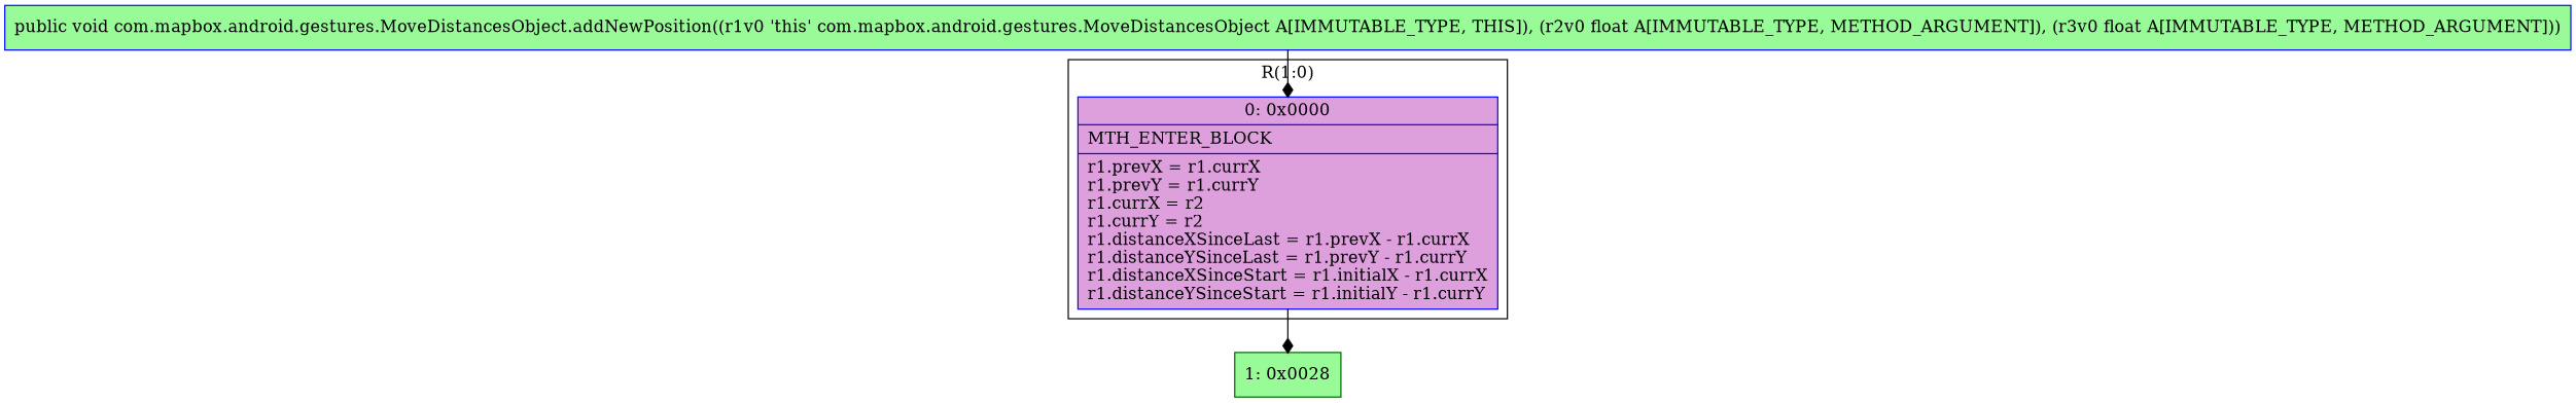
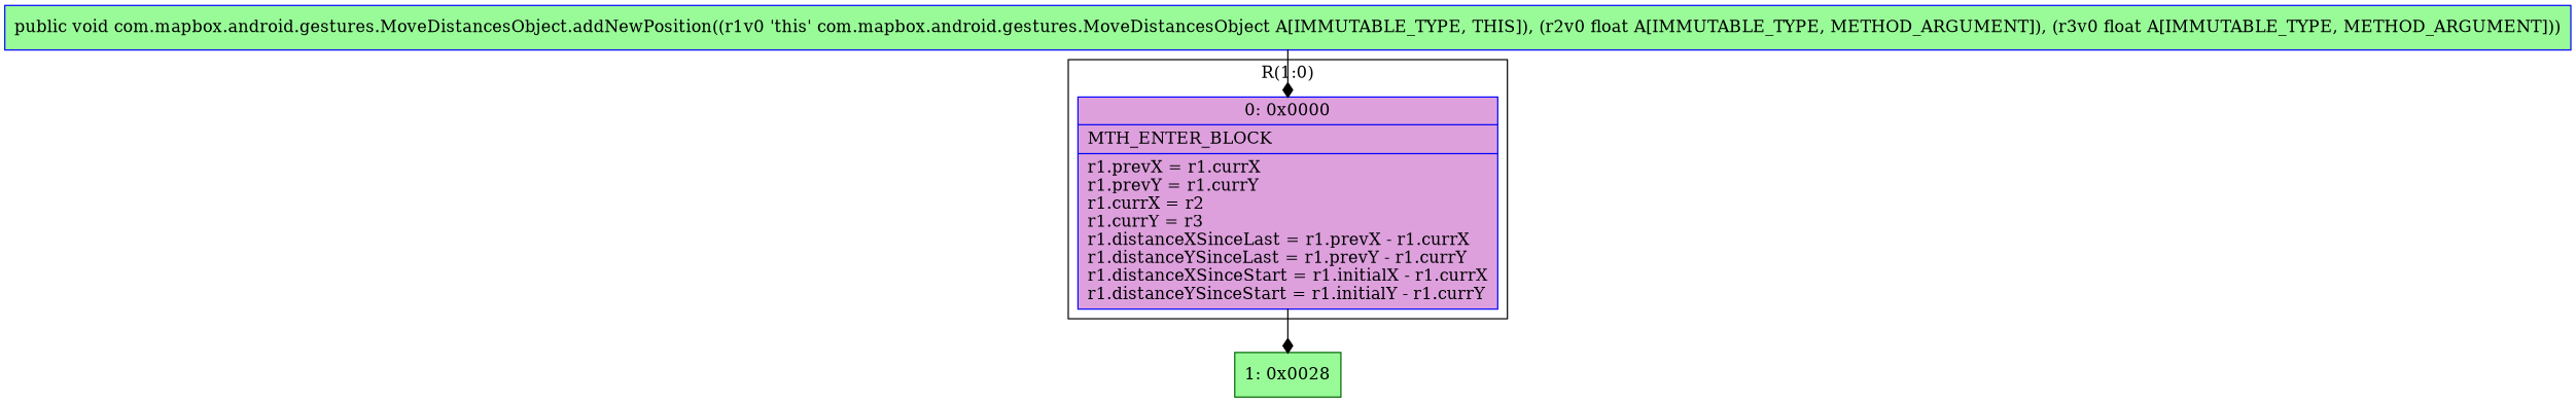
  digraph {
    node [color=blue shape=record style=filled fillcolor=palegreen]
    edge [style=solid arrowhead=diamond]
-   n1 [label="{0\:\ 0x0000|MTH_ENTER_BLOCK\l|r1.prevX = r1.currX\lr1.prevY = r1.currY\lr1.currX = r2\lr1.currY = r2\lr1.distanceXSinceLast = r1.prevX \- r1.currX\lr1.distanceYSinceLast = r1.prevY \- r1.currY\lr1.distanceXSinceStart = r1.initialX \- r1.currX\lr1.distanceYSinceStart = r1.initialY \- r1.currY\l}" fillcolor=plum]
+   n1 [label="{0\:\ 0x0000|MTH_ENTER_BLOCK\l|r1.prevX = r1.currX\lr1.prevY = r1.currY\lr1.currX = r2\lr1.currY = r3\lr1.distanceXSinceLast = r1.prevX \- r1.currX\lr1.distanceYSinceLast = r1.prevY \- r1.currY\lr1.distanceXSinceStart = r1.initialX \- r1.currX\lr1.distanceYSinceStart = r1.initialY \- r1.currY\l}" fillcolor=plum]
    n2 [color=darkgreen label="{1\:\ 0x0028}"]
    n3 [label="{public void com.mapbox.android.gestures.MoveDistancesObject.addNewPosition((r1v0 'this' com.mapbox.android.gestures.MoveDistancesObject A[IMMUTABLE_TYPE, THIS]), (r2v0 float A[IMMUTABLE_TYPE, METHOD_ARGUMENT]), (r3v0 float A[IMMUTABLE_TYPE, METHOD_ARGUMENT])) }"]
    subgraph cluster_1 {
      label="R(1:0)"
      n1
    }
    n1 -> n2
    n3 -> n1
  }
